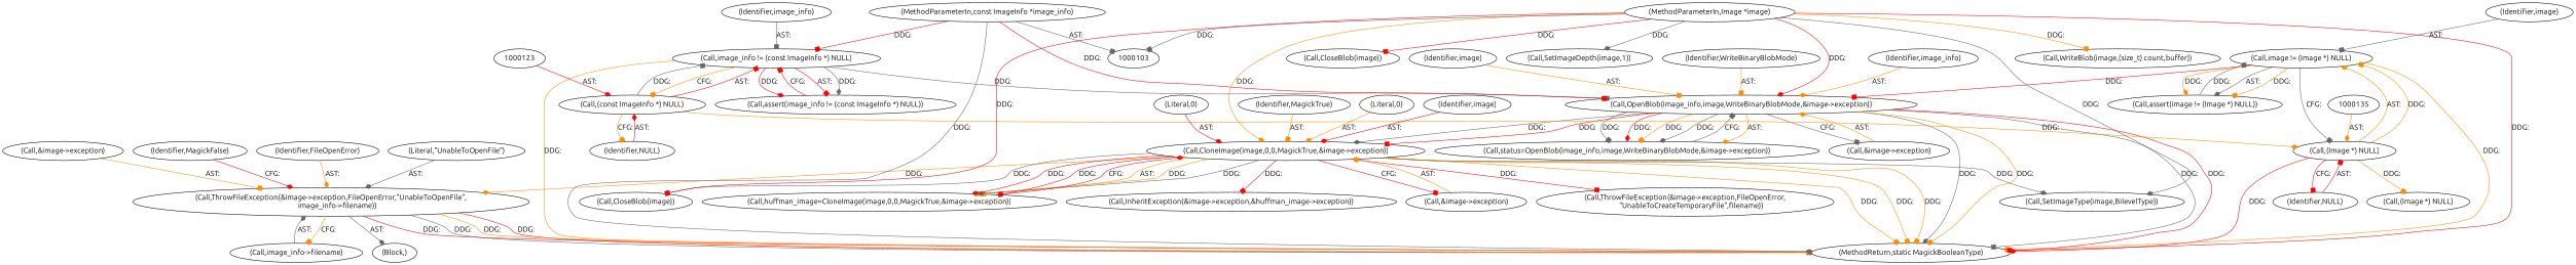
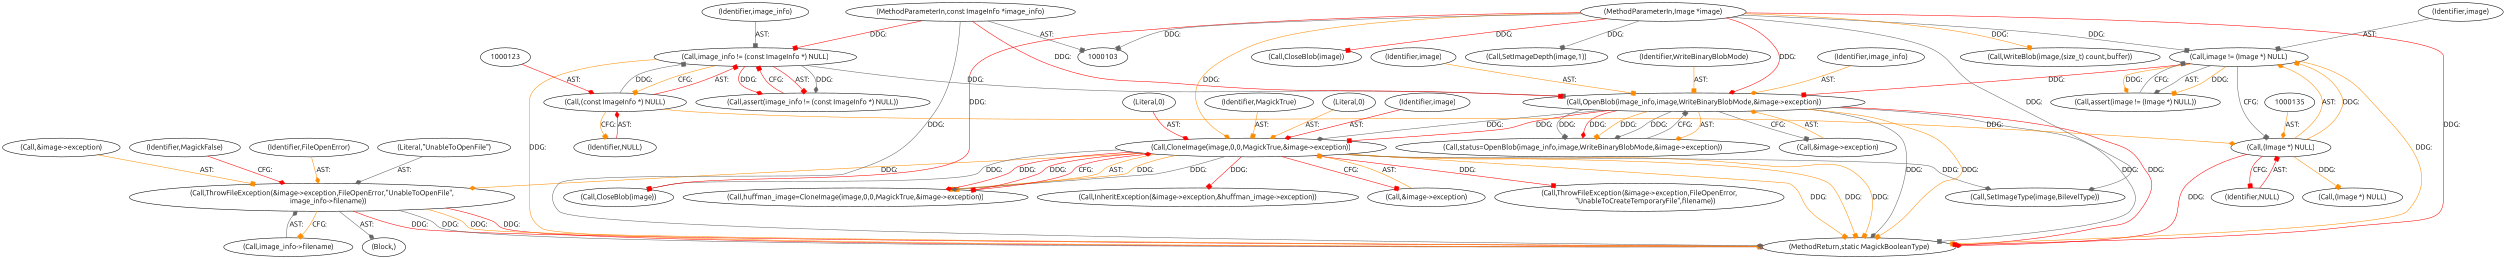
  digraph {
    fontname=Ubuntu
    node [fontname=Ubuntu]
    edge [arrowhead=box color=darkorange fontname=Ubuntu]
    n1 [label="(Call,ThrowFileException(&image->exception,FileOpenError,\"UnableToOpenFile\",\n        image_info->filename))"]
    n2 [label="(Call,image_info->filename)"]
    n3 [label="(Block,)"]
    n4 [label="(MethodReturn,static MagickBooleanType)"]
    n5 [label="(Call,CloneImage(image,0,0,MagickTrue,&image->exception))"]
    n6 [label="(Call,CloseBlob(image))"]
    n7 [label="(Call,huffman_image=CloneImage(image,0,0,MagickTrue,&image->exception))"]
    n8 [label="(Call,InheritException(&image->exception,&huffman_image->exception))"]
    n9 [label="(Call,SetImageType(image,BilevelType))"]
    n10 [label="(Call,&image->exception)"]
    n11 [label="(Call,ThrowFileException(&image->exception,FileOpenError,\n        \"UnableToCreateTemporaryFile\",filename))"]
    n12 [label="(Call,OpenBlob(image_info,image,WriteBinaryBlobMode,&image->exception))"]
    n13 [label="(Call,status=OpenBlob(image_info,image,WriteBinaryBlobMode,&image->exception))"]
    n14 [label="(Call,&image->exception)"]
    n15 [label="(Call,image_info != (const ImageInfo *) NULL)"]
    n16 [label="(Call,(const ImageInfo *) NULL)"]
    n17 [label="(Call,assert(image_info != (const ImageInfo *) NULL))"]
    n18 [label="(Call,(Image *) NULL)"]
    n19 [label="(Identifier,NULL)"]
    n20 [label="(MethodParameterIn,const ImageInfo *image_info)"]
    1000103
    n22 [label="(Call,image != (Image *) NULL)"]
    n23 [label="(Identifier,NULL)"]
    n24 [label="(Call,(Image *) NULL)"]
    n25 [label="(Call,assert(image != (Image *) NULL))"]
    n26 [label="(MethodParameterIn,Image *image)"]
    n27 [label="(Call,CloseBlob(image))"]
    n28 [label="(Call,SetImageDepth(image,1))"]
    n29 [label="(Call,WriteBlob(image,(size_t) count,buffer))"]
    n30 [label="(Call,&image->exception)"]
    n31 [label="(Literal,0)"]
    n32 [label="(Identifier,WriteBinaryBlobMode)"]
    n33 [label="(Identifier,MagickTrue)"]
    n34 [label="(Identifier,MagickFalse)"]
    n35 [label="(Literal,0)"]
    n36 [label="(Identifier,image)"]
    n37 [label="(Identifier,FileOpenError)"]
    n38 [label="(Identifier,image_info)"]
    n39 [label="(Literal,\"UnableToOpenFile\")"]
    n40 [label="(Identifier,image)"]
    n41 [label="(Identifier,image)"]
    n42 [label="(Identifier,image_info)"]
    1000123
    1000135
    n1 -> n2 [label="CFG: "]
    n1 -> n3 [arrowhead=diamond color=gray40 label="AST: "]
    n1 -> n4 [color=red label="DDG: "]
    n1 -> n4 [arrowhead=diamond color=red label="DDG: "]
    n1 -> n4 [color=gray40 label="DDG: "]
    n1 -> n4 [arrowhead=diamond label="DDG: "]
    n2 -> n1 [arrowhead=diamond color=gray40 label="AST: "]
    n5 -> n1 [arrowhead=diamond label="DDG: "]
    n5 -> n4 [label="DDG: "]
    n5 -> n4 [label="DDG: "]
    n5 -> n4 [label="DDG: "]
    n5 -> n6 [color=gray40 label="DDG: "]
    n5 -> n7 [label="AST: "]
    n5 -> n7 [label="DDG: "]
    n5 -> n7 [arrowhead=diamond color=gray40 label="DDG: "]
    n5 -> n7 [arrowhead=diamond color=red label="DDG: "]
    n5 -> n7 [color=red label="DDG: "]
    n5 -> n8 [color=red label="DDG: "]
    n5 -> n9 [arrowhead=diamond color=gray40 label="DDG: "]
    n5 -> n10 [color=red label="CFG: "]
    n5 -> n11 [color=red label="DDG: "]
    n7 -> n5 [arrowhead=diamond color=red label="CFG: "]
    n10 -> n5 [label="AST: "]
    n12 -> n4 [color=gray40 label="DDG: "]
    n12 -> n4 [arrowhead=diamond color=red label="DDG: "]
    n12 -> n4 [arrowhead=diamond color=gray40 label="DDG: "]
    n12 -> n4 [label="DDG: "]
    n12 -> n5 [arrowhead=diamond color=gray40 label="DDG: "]
    n12 -> n5 [color=red label="DDG: "]
    n12 -> n13 [arrowhead=diamond label="AST: "]
    n12 -> n13 [color=gray40 label="DDG: "]
    n12 -> n13 [arrowhead=diamond color=red label="DDG: "]
    n12 -> n13 [label="DDG: "]
    n12 -> n13 [arrowhead=diamond color=gray40 label="DDG: "]
    n12 -> n14 [color=gray40 label="CFG: "]
    n13 -> n12 [color=gray40 label="CFG: "]
    n14 -> n12 [arrowhead=diamond label="AST: "]
    n15 -> n4 [arrowhead=diamond label="DDG: "]
    n15 -> n12 [color=gray40 label="DDG: "]
    n15 -> n16 [label="CFG: "]
    n15 -> n17 [color=red label="AST: "]
    n15 -> n17 [arrowhead=diamond color=gray40 label="DDG: "]
    n15 -> n17 [arrowhead=diamond color=red label="DDG: "]
    n16 -> n15 [color=red label="AST: "]
    n16 -> n15 [color=gray40 label="DDG: "]
    n16 -> n18 [arrowhead=diamond label="DDG: "]
    n16 -> n19 [label="CFG: "]
    n17 -> n15 [color=red label="CFG: "]
    n18 -> n4 [arrowhead=diamond color=red label="DDG: "]
    n18 -> n22 [arrowhead=diamond label="AST: "]
    n18 -> n22 [label="DDG: "]
    n18 -> n23 [color=red label="CFG: "]
    n18 -> n24 [label="DDG: "]
    n19 -> n16 [arrowhead=diamond color=red label="AST: "]
    n20 -> n4 [arrowhead=diamond color=gray40 label="DDG: "]
    n20 -> n12 [color=red label="DDG: "]
    n20 -> n15 [color=red label="DDG: "]
    n20 -> 1000103 [color=gray40 label="AST: "]
    n22 -> n4 [label="DDG: "]
    n22 -> n12 [color=red label="DDG: "]
    n22 -> n18 [color=gray40 label="CFG: "]
    n22 -> n25 [arrowhead=diamond color=gray40 label="AST: "]
    n22 -> n25 [label="DDG: "]
    n22 -> n25 [arrowhead=diamond label="DDG: "]
    n23 -> n18 [color=red label="AST: "]
-   n25 -> n22 [color=gray40 label="DDG: "]
+   n25 -> n22 [color=gray40 label="CFG: "]
    n26 -> n4 [color=red label="DDG: "]
    n26 -> n5 [arrowhead=diamond label="DDG: "]
    n26 -> n6 [color=red label="DDG: "]
    n26 -> n9 [arrowhead=diamond color=gray40 label="DDG: "]
    n26 -> n12 [arrowhead=diamond color=red label="DDG: "]
    n26 -> 1000103 [color=gray40 label="DDG: "]
+   n26 -> n22 [color=gray40 label="DDG: "]
    n26 -> n27 [color=red label="DDG: "]
-   n26 -> n28 [arrowhead=diamond color=gray40 label="DDG: "]
+   n26 -> n28 [color=gray40 label="DDG: "]
    n26 -> n29 [label="DDG: "]
    n30 -> n1 [label="AST: "]
    n31 -> n5 [arrowhead=diamond color=red label="AST: "]
    n32 -> n12 [label="AST: "]
    n33 -> n5 [label="AST: "]
    n34 -> n1 [arrowhead=diamond color=red label="CFG: "]
    n35 -> n5 [arrowhead=diamond label="AST: "]
    n36 -> n22 [color=gray40 label="AST: "]
    n37 -> n1 [arrowhead=diamond label="AST: "]
    n38 -> n12 [arrowhead=diamond label="AST: "]
    n39 -> n1 [arrowhead=diamond color=gray40 label="AST: "]
    n40 -> n5 [arrowhead=diamond color=red label="AST: "]
    n41 -> n12 [label="AST: "]
    n42 -> n15 [color=gray40 label="AST: "]
    1000123 -> n16 [arrowhead=diamond color=red label="AST: "]
    1000135 -> n18 [arrowhead=diamond label="AST: "]
  }
